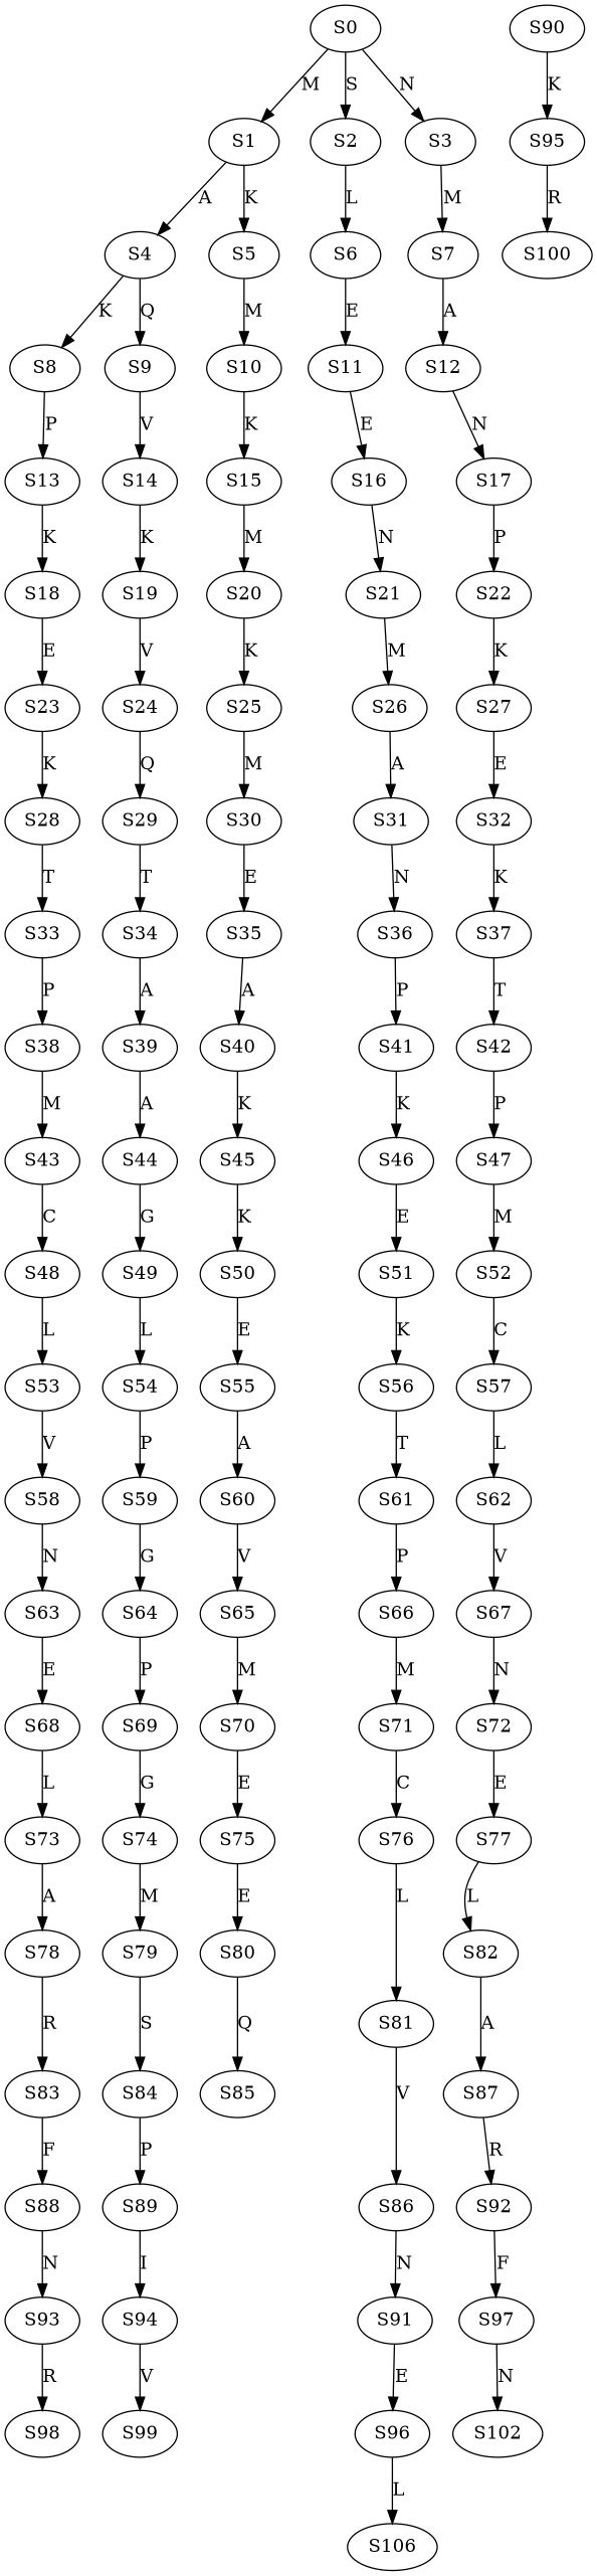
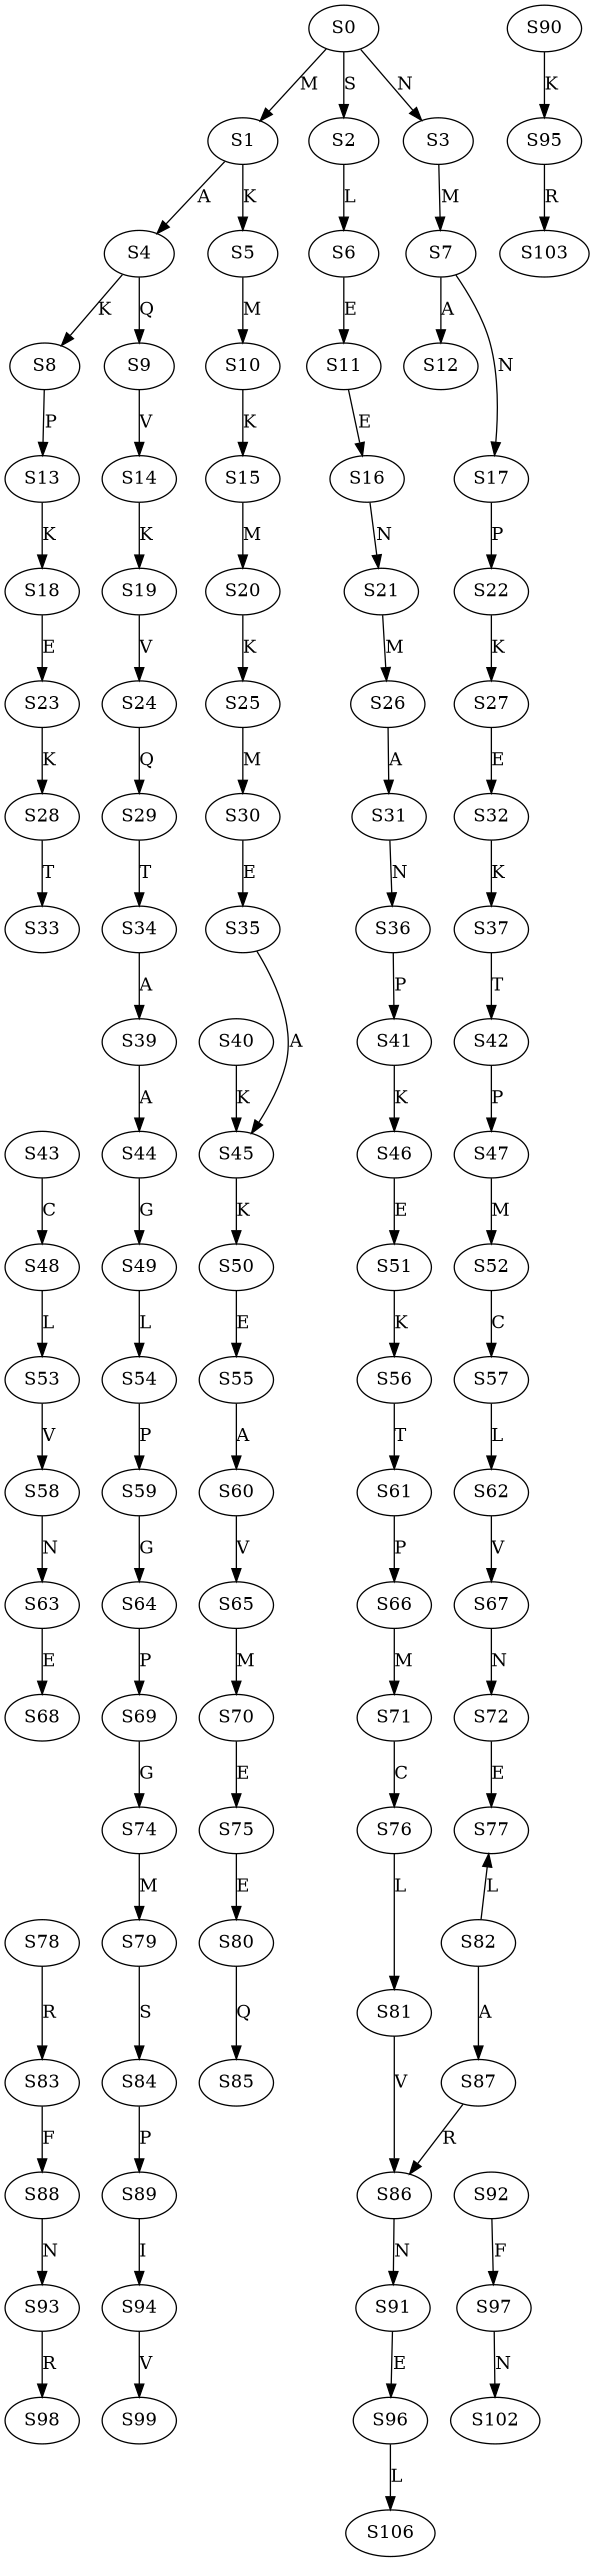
  strict digraph {
    S0
    S1
    S2
    S3
    S4
    S5
    S6
    S7
    S8
    S9
    S10
    S11
    S12
    S13
    S14
    S15
    S16
    S17
    S18
    S19
    S20
    S21
    S22
    S23
    S24
    S25
    S26
    S27
    S28
    S29
    S30
    S31
    S32
    S33
    S34
    S35
    S36
    S37
-   S38
    S39
    S40
    S41
    S42
    S43
    S44
    S45
    S46
    S47
    S48
    S49
    S50
    S51
    S52
    S53
    S54
    S55
    S56
    S57
    S58
    S59
    S60
    S61
    S62
    S63
    S64
    S65
    S66
    S67
    S68
    S69
    S70
    S71
    S72
-   S73
    S74
    S75
    S76
    S77
    S78
    S79
    S80
    S81
    S82
    S83
    S84
    S85
    S86
    S87
    S88
    S89
    S91
    S92
    S93
    S94
    S90
    S95
    S96
    S97
    S98
    S99
-   S100
+   S100 [label=S103]
    n102 [label=S106]
    S102
    S0 -> S1 [label=M]
    S0 -> S2 [label=S]
    S0 -> S3 [label=N]
    S1 -> S4 [label=A]
    S1 -> S5 [label=K]
    S2 -> S6 [label=L]
    S3 -> S7 [label=M]
    S4 -> S8 [label=K]
    S4 -> S9 [label=Q]
    S5 -> S10 [label=M]
    S6 -> S11 [label=E]
    S7 -> S12 [label=A]
    S8 -> S13 [label=P]
    S9 -> S14 [label=V]
    S10 -> S15 [label=K]
    S11 -> S16 [label=E]
-   S12 -> S17 [label=N]
+   S7 -> S17 [label=N]
    S13 -> S18 [label=K]
    S14 -> S19 [label=K]
    S15 -> S20 [label=M]
    S16 -> S21 [label=N]
    S17 -> S22 [label=P]
    S18 -> S23 [label=E]
    S19 -> S24 [label=V]
    S20 -> S25 [label=K]
    S21 -> S26 [label=M]
    S22 -> S27 [label=K]
    S23 -> S28 [label=K]
    S24 -> S29 [label=Q]
    S25 -> S30 [label=M]
    S26 -> S31 [label=A]
    S27 -> S32 [label=E]
    S28 -> S33 [label=T]
    S29 -> S34 [label=T]
    S30 -> S35 [label=E]
    S31 -> S36 [label=N]
    S32 -> S37 [label=K]
-   S33 -> S38 [label=P]
    S34 -> S39 [label=A]
-   S35 -> S40 [label=A]
+   S35 -> S45 [label=A]
    S36 -> S41 [label=P]
    S37 -> S42 [label=T]
-   S38 -> S43 [label=M]
    S39 -> S44 [label=A]
    S40 -> S45 [label=K]
    S41 -> S46 [label=K]
    S42 -> S47 [label=P]
    S43 -> S48 [label=C]
    S44 -> S49 [label=G]
    S45 -> S50 [label=K]
    S46 -> S51 [label=E]
    S47 -> S52 [label=M]
    S48 -> S53 [label=L]
    S49 -> S54 [label=L]
    S50 -> S55 [label=E]
    S51 -> S56 [label=K]
    S52 -> S57 [label=C]
    S53 -> S58 [label=V]
    S54 -> S59 [label=P]
    S55 -> S60 [label=A]
    S56 -> S61 [label=T]
    S57 -> S62 [label=L]
    S58 -> S63 [label=N]
    S59 -> S64 [label=G]
    S60 -> S65 [label=V]
    S61 -> S66 [label=P]
    S62 -> S67 [label=V]
    S63 -> S68 [label=E]
    S64 -> S69 [label=P]
    S65 -> S70 [label=M]
    S66 -> S71 [label=M]
    S67 -> S72 [label=N]
-   S68 -> S73 [label=L]
    S69 -> S74 [label=G]
    S70 -> S75 [label=E]
    S71 -> S76 [label=C]
    S72 -> S77 [label=E]
-   S73 -> S78 [label=A]
    S74 -> S79 [label=M]
    S75 -> S80 [label=E]
    S76 -> S81 [label=L]
-   S77 -> S82 [label=L]
+   S82 -> S77 [label=L]
    S78 -> S83 [label=R]
    S79 -> S84 [label=S]
    S80 -> S85 [label=Q]
    S81 -> S86 [label=V]
    S82 -> S87 [label=A]
    S83 -> S88 [label=F]
    S84 -> S89 [label=P]
    S86 -> S91 [label=N]
-   S87 -> S92 [label=R]
+   S87 -> S86 [label=R]
    S88 -> S93 [label=N]
    S89 -> S94 [label=I]
    S91 -> S96 [label=E]
    S92 -> S97 [label=F]
    S93 -> S98 [label=R]
    S94 -> S99 [label=V]
    S90 -> S95 [label=K]
    S95 -> S100 [label=R]
    S96 -> n102 [label=L]
    S97 -> S102 [label=N]
  }
